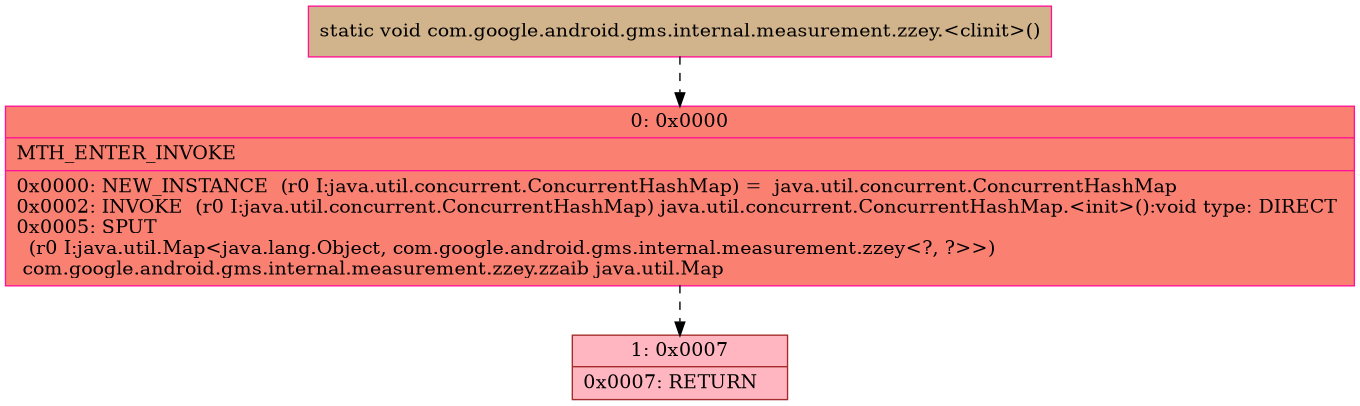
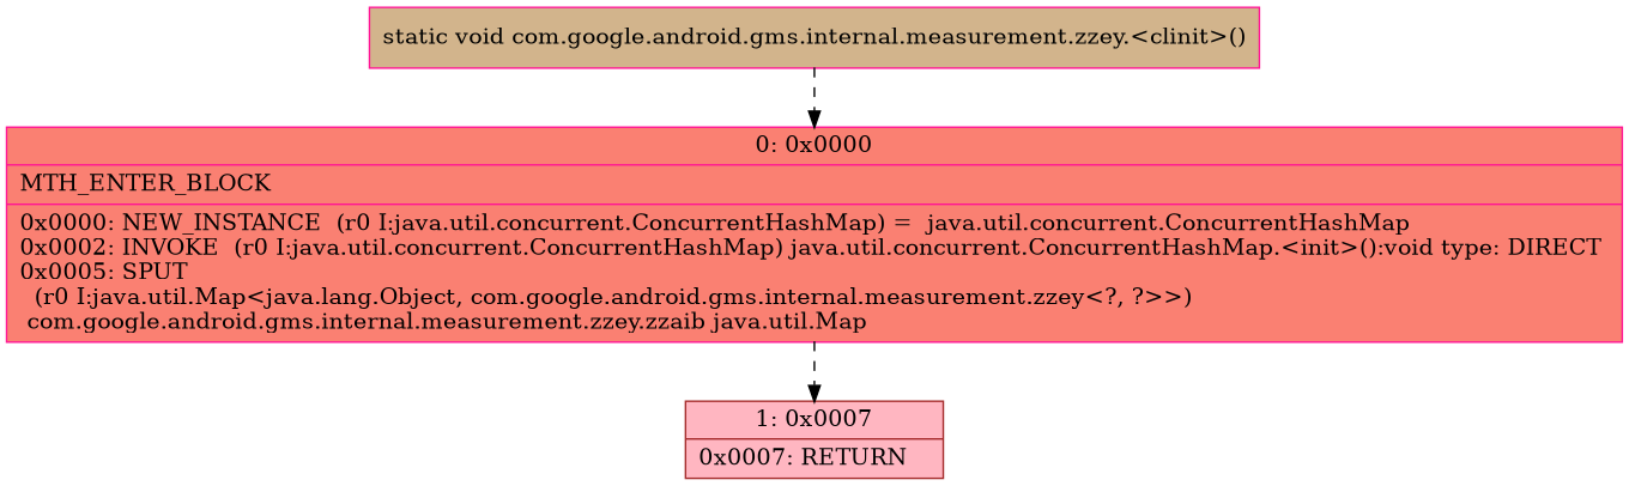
  digraph {
    node [shape=record style=filled color=deeppink]
    edge [style=dashed]
-   n1 [label="{0\:\ 0x0000|MTH_ENTER_INVOKE\l|0x0000: NEW_INSTANCE  (r0 I:java.util.concurrent.ConcurrentHashMap) =  java.util.concurrent.ConcurrentHashMap \l0x0002: INVOKE  (r0 I:java.util.concurrent.ConcurrentHashMap) java.util.concurrent.ConcurrentHashMap.\<init\>():void type: DIRECT \l0x0005: SPUT  \l  (r0 I:java.util.Map\<java.lang.Object, com.google.android.gms.internal.measurement.zzey\<?, ?\>\>)\l com.google.android.gms.internal.measurement.zzey.zzaib java.util.Map \l}" fillcolor=salmon]
+   n1 [label="{0\:\ 0x0000|MTH_ENTER_BLOCK\l|0x0000: NEW_INSTANCE  (r0 I:java.util.concurrent.ConcurrentHashMap) =  java.util.concurrent.ConcurrentHashMap \l0x0002: INVOKE  (r0 I:java.util.concurrent.ConcurrentHashMap) java.util.concurrent.ConcurrentHashMap.\<init\>():void type: DIRECT \l0x0005: SPUT  \l  (r0 I:java.util.Map\<java.lang.Object, com.google.android.gms.internal.measurement.zzey\<?, ?\>\>)\l com.google.android.gms.internal.measurement.zzey.zzaib java.util.Map \l}" fillcolor=salmon]
    n2 [label="{1\:\ 0x0007|0x0007: RETURN   \l}" fillcolor=lightpink color=brown]
    n3 [label="{static void com.google.android.gms.internal.measurement.zzey.\<clinit\>() }" fillcolor=tan]
    n1 -> n2
    n3 -> n1
  }
